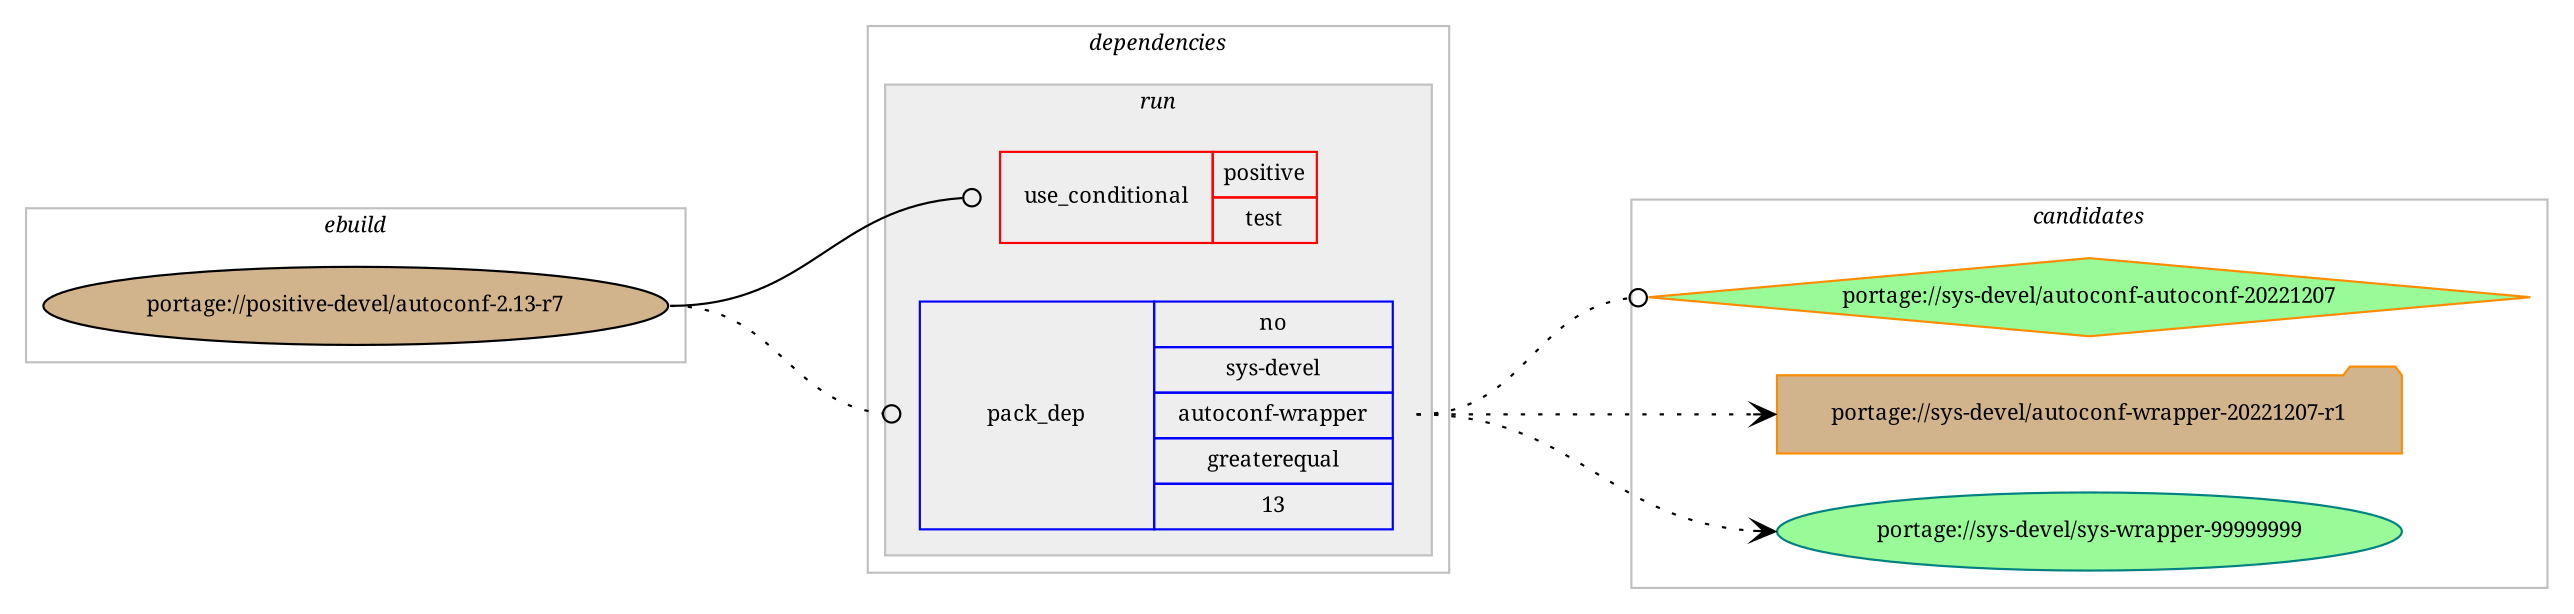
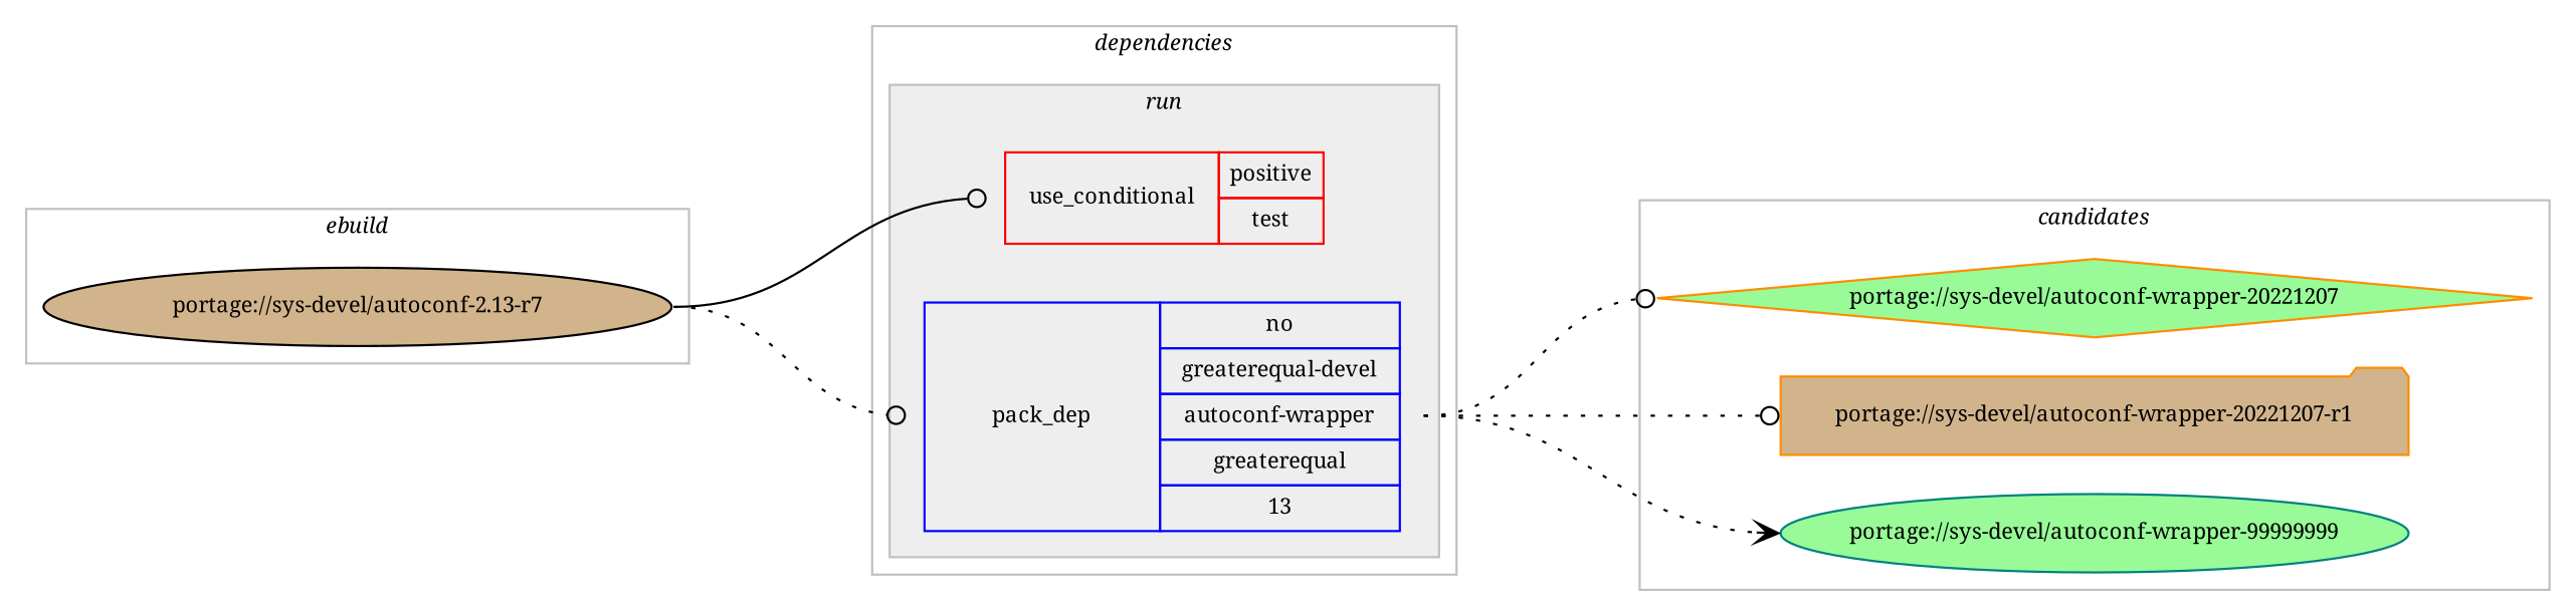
  digraph {
    compound=true
    concentrate=true
    fontname="Noto Serif"
    fontsize=10
    newrank=true
    rankdir=LR
    ranksep=1.5
    node [color=darkorange fontname="Noto Serif" fontsize=10 shape=ellipse style=filled]
    edge [arrowhead=odot fontname="Noto Serif" headport=w style=dotted tailport=e weight=100]
-   n1 [color=black fillcolor=tan label="portage://positive-devel/autoconf-2.13-r7" width=4]
+   n1 [color=black fillcolor=tan label="portage://sys-devel/autoconf-2.13-r7" width=4]
    n2 [color=red label=<<TABLE BORDER="0" CELLBORDER="1" CELLSPACING="0" CELLPADDING="4"><TR><TD ROWSPAN="3" CELLPADDING="10">use_conditional</TD></TR><TR><TD>positive</TD></TR><TR><TD>test</TD></TR></TABLE>> shape=none style=""]
-   n3 [color=blue label=<<TABLE BORDER="0" CELLBORDER="1" CELLSPACING="0" CELLPADDING="4" WIDTH="220"><TR><TD ROWSPAN="6" CELLPADDING="30">pack_dep</TD></TR><TR><TD WIDTH="110">no</TD></TR><TR><TD>sys-devel</TD></TR><TR><TD>autoconf-wrapper</TD></TR><TR><TD>greaterequal</TD></TR><TR><TD>13</TD></TR></TABLE>> shape=none style=""]
-   n4 [fillcolor=palegreen label="portage://sys-devel/autoconf-autoconf-20221207" shape=diamond width=4]
+   n3 [color=blue label=<<TABLE BORDER="0" CELLBORDER="1" CELLSPACING="0" CELLPADDING="4" WIDTH="220"><TR><TD ROWSPAN="6" CELLPADDING="30">pack_dep</TD></TR><TR><TD WIDTH="110">no</TD></TR><TR><TD>greaterequal-devel</TD></TR><TR><TD>autoconf-wrapper</TD></TR><TR><TD>greaterequal</TD></TR><TR><TD>13</TD></TR></TABLE>> shape=none style=""]
+   n4 [fillcolor=palegreen label="portage://sys-devel/autoconf-wrapper-20221207" shape=diamond width=4]
    n5 [fillcolor=tan label="portage://sys-devel/autoconf-wrapper-20221207-r1" shape=folder width=4]
-   n6 [color=teal fillcolor=palegreen label="portage://sys-devel/sys-wrapper-99999999" width=4]
+   n6 [color=teal fillcolor=palegreen label="portage://sys-devel/autoconf-wrapper-99999999" width=4]
    subgraph cluster_1 {
      color=gray
      label=<<i>dependencies</i>>
      subgraph cluster_2 {
        color=gray
        fillcolor="#eeeeee"
        label=<<i>compile</i>>
        style=filled
      }
      subgraph cluster_3 {
        color=gray
        fillcolor="#eeeeee"
        label=<<i>compile and run</i>>
        style=filled
      }
      subgraph cluster_4 {
        color=gray
        fillcolor="#eeeeee"
        label=<<i>run</i>>
        style=filled
        subgraph sub_5 {
          color=gray
          fillcolor="#eeeeee"
          label=<<i>run</i>>
          style=filled
          n2
        }
        subgraph sub_6 {
          color=gray
          fillcolor="#eeeeee"
          label=<<i>run</i>>
          style=filled
          n3
        }
      }
    }
    subgraph cluster_7 {
      color=gray
      label=<<i>ebuild</i>>
      rank=same
      n1
    }
    subgraph cluster_8 {
      color=gray
      label=<<i>candidates</i>>
      rank=same
      subgraph sub_9 {
        color=black
        label=<<i>candidates</i>>
        nodesep=1
        rank=same
        n4
        n5
        n6
      }
    }
    n1 -> n2 [style=solid weight=20]
    n1 -> n3 [weight=20]
    n3 -> n4
-   n3 -> n5 [arrowhead=vee]
+   n3 -> n5
    n3 -> n6 [arrowhead=vee]
  }
